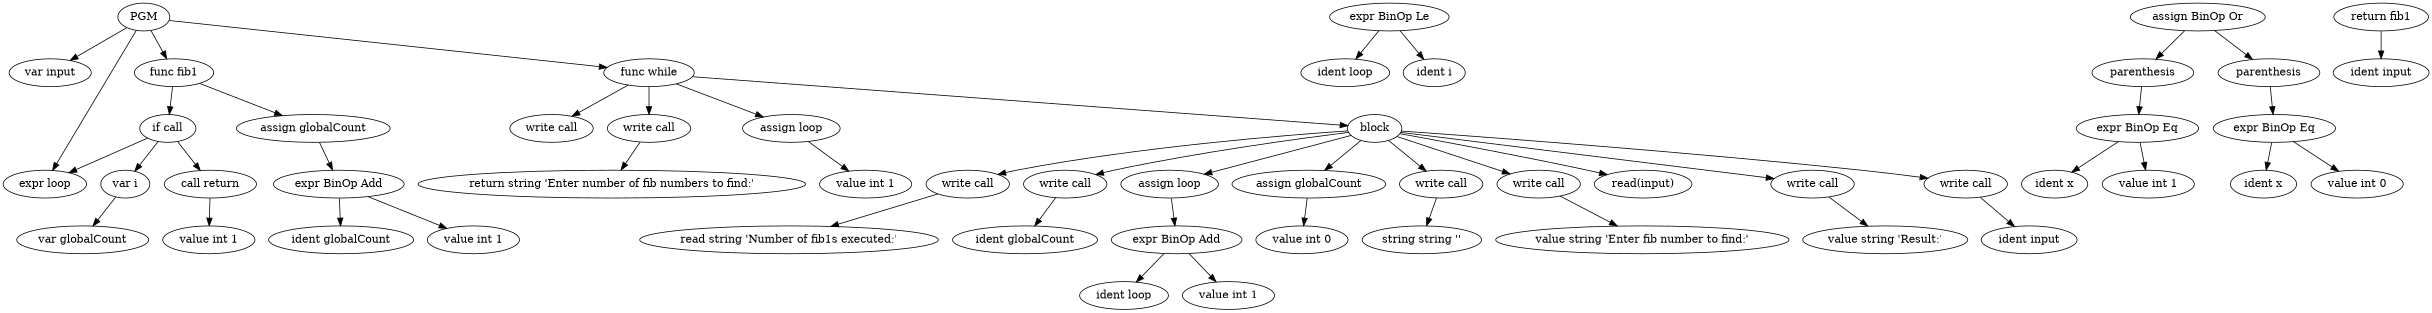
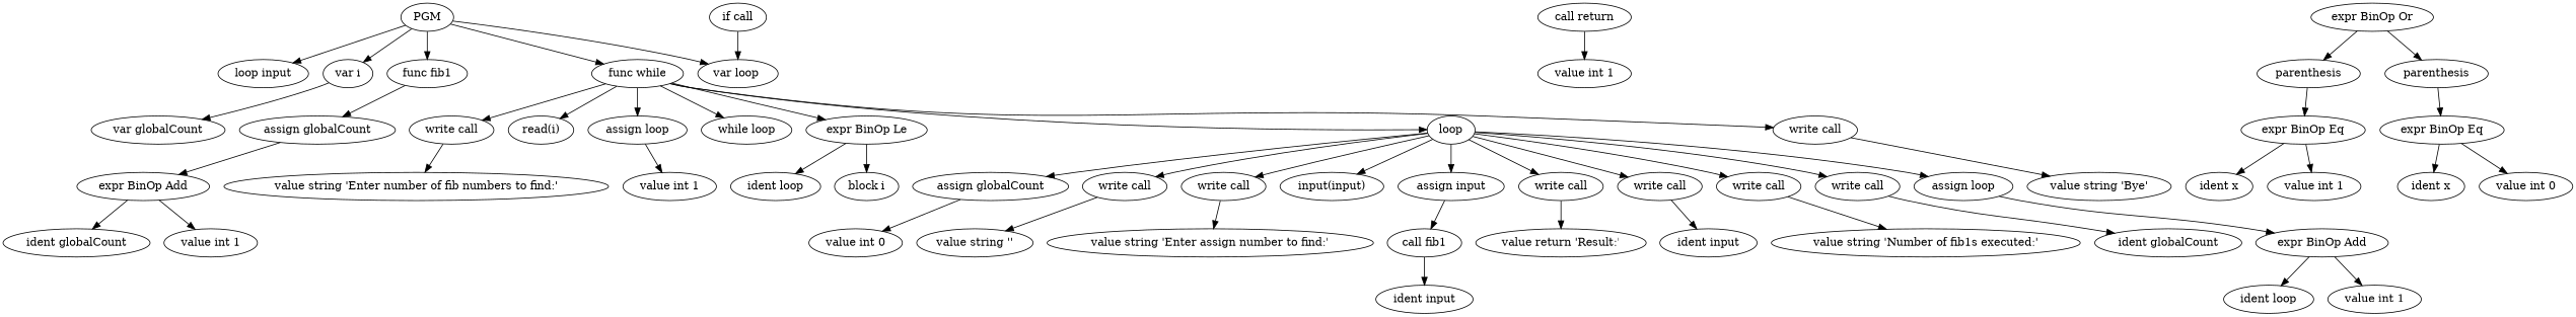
  digraph {
    node [shape=ellipse]
    n1 [label=PGM]
-   n2 [label="var input"]
+   n2 [label="loop input"]
    n3 [label="var i"]
-   n4 [label="expr loop"]
+   n4 [label="var loop "]
    n5 [label="func fib1"]
    n6 [label="func while"]
    n7 [label="var globalCount"]
    n8 [label="assign globalCount"]
    n9 [label="if call"]
    n10 [label="write call"]
+   n11 [label="read(i)"]
    n12 [label="assign loop"]
+   n13 [label="while loop"]
    n14 [label="expr BinOp Le"]
-   n15 [label=block]
+   n15 [label=loop]
    n16 [label="write call"]
    n17 [label="expr BinOp Add"]
    n18 [label="call return"]
    n19 [label="ident globalCount"]
    n20 [label="value int 1"]
-   n21 [label="assign BinOp Or"]
+   n21 [label="expr BinOp Or"]
    n22 [label=parenthesis]
    n23 [label=parenthesis]
    n24 [label="value int 1"]
    n25 [label="expr BinOp Eq"]
    n26 [label="expr BinOp Eq"]
    n27 [label="ident x"]
    n28 [label="value int 1"]
    n29 [label="ident x"]
    n30 [label="value int 0"]
-   n31 [label="return string 'Enter number of fib numbers to find:'"]
+   n31 [label="value string 'Enter number of fib numbers to find:'"]
    n32 [label="value int 1"]
    n33 [label="ident loop"]
-   n34 [label="ident i"]
+   n34 [label="block i"]
    n35 [label="assign globalCount"]
    n36 [label="write call"]
    n37 [label="write call"]
-   n38 [label="read(input)"]
+   n38 [label="input(input)"]
+   n39 [label="assign input"]
    n40 [label="write call"]
    n41 [label="write call"]
    n42 [label="write call"]
    n43 [label="write call"]
    n44 [label="assign loop"]
+   n45 [label="value string 'Bye'"]
    n46 [label="value int 0"]
-   n47 [label="string string ''"]
-   n48 [label="value string 'Enter fib number to find:'"]
-   n49 [label="return fib1"]
-   n50 [label="value string 'Result:'"]
+   n47 [label="value string ''"]
+   n48 [label="value string 'Enter assign number to find:'"]
+   n49 [label="call fib1"]
+   n50 [label="value return 'Result:'"]
    n51 [label="ident input"]
-   n52 [label="read string 'Number of fib1s executed:'"]
+   n52 [label="value string 'Number of fib1s executed:'"]
    n53 [label="ident globalCount"]
    n54 [label="expr BinOp Add"]
    n55 [label="ident input"]
    n56 [label="ident loop"]
    n57 [label="value int 1"]
    n1 -> n2
-   n9 -> n3
+   n1 -> n3
    n1 -> n4
    n1 -> n5
    n1 -> n6
    n3 -> n7
    n5 -> n8
-   n5 -> n9
    n6 -> n10
+   n6 -> n11
    n6 -> n12
+   n6 -> n13
+   n6 -> n14
    n6 -> n15
    n6 -> n16
    n8 -> n17
    n9 -> n4
-   n9 -> n18
    n10 -> n31
    n12 -> n32
    n14 -> n33
    n14 -> n34
    n15 -> n35
    n15 -> n36
    n15 -> n37
    n15 -> n38
+   n15 -> n39
    n15 -> n40
    n15 -> n41
    n15 -> n42
    n15 -> n43
    n15 -> n44
+   n16 -> n45
    n17 -> n19
    n17 -> n20
    n18 -> n24
    n21 -> n22
    n21 -> n23
    n22 -> n25
    n23 -> n26
    n25 -> n27
    n25 -> n28
    n26 -> n29
    n26 -> n30
    n35 -> n46
    n36 -> n47
    n37 -> n48
+   n39 -> n49
    n40 -> n50
    n41 -> n51
    n42 -> n52
    n43 -> n53
    n44 -> n54
    n49 -> n55
    n54 -> n56
    n54 -> n57
  }
